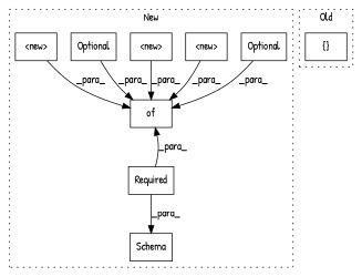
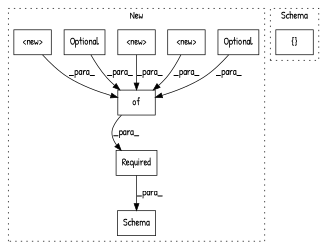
  digraph {
    fontname="Patrick Hand"
    node [a=32 fontname="Patrick Hand" l="9,1" shape=box]
    edge [fontname="Patrick Hand"]
    n1 [label=Optional s="2419,2457"]
    n2 [l="3,1" label=of s="2192,2612"]
    n3 [a=14 l=54 label="<new>" s=2558]
    n4 [label=Required s="2206,2224"]
    n5 [a=14 l=52 label="<new>" s=2459]
    n6 [label=Optional s="2523,2556"]
    n7 [a=14 l=52 label="<new>" s=2226]
    n8 [l="7,1" label=Schema s="2181,2613"]
    n9 [a=4 l="1,1" label="{}" s="2114,2142"]
    subgraph cluster_1 {
      label=New
      style=dotted
      n1
      n2
      n3
      n4
      n5
      n6
      n7
      n8
    }
    subgraph cluster_2 {
-     label=Old
+     label=Schema
      style=dotted
      n9
    }
    n1 -> n2 [label=_para_]
    n3 -> n2 [label=_para_]
-   n4 -> n2 [label=_para_]
+   n2 -> n4 [label=_para_]
    n4 -> n8 [label=_para_]
    n5 -> n2 [label=_para_]
    n6 -> n2 [label=_para_]
    n7 -> n2 [label=_para_]
  }
